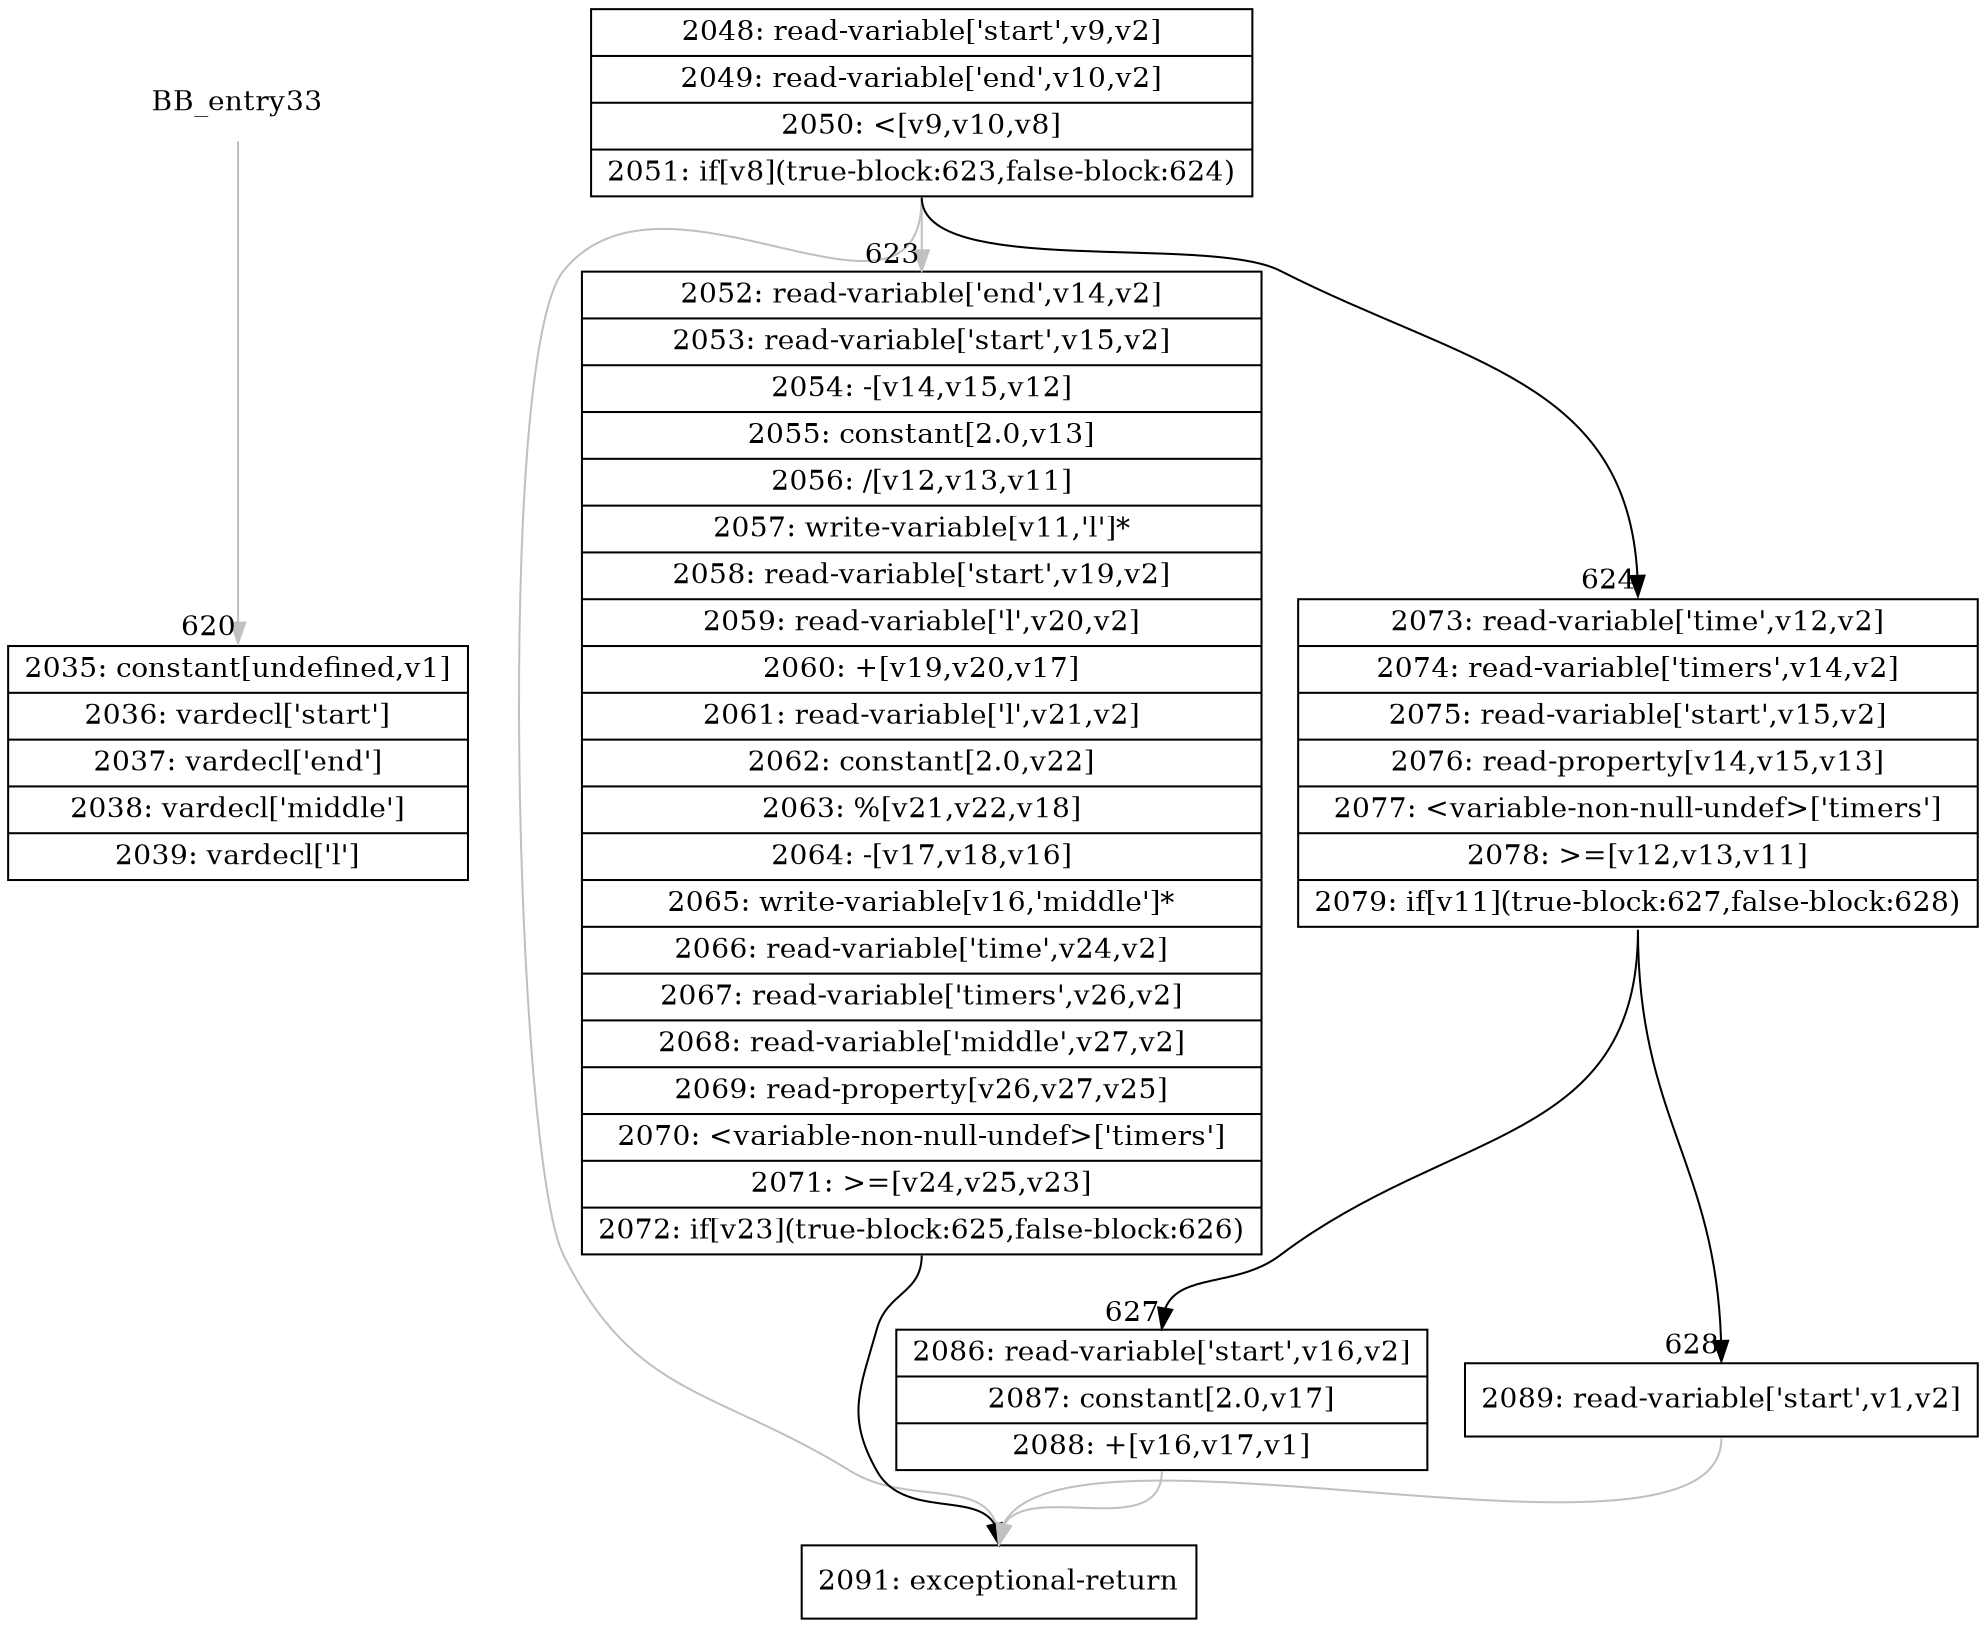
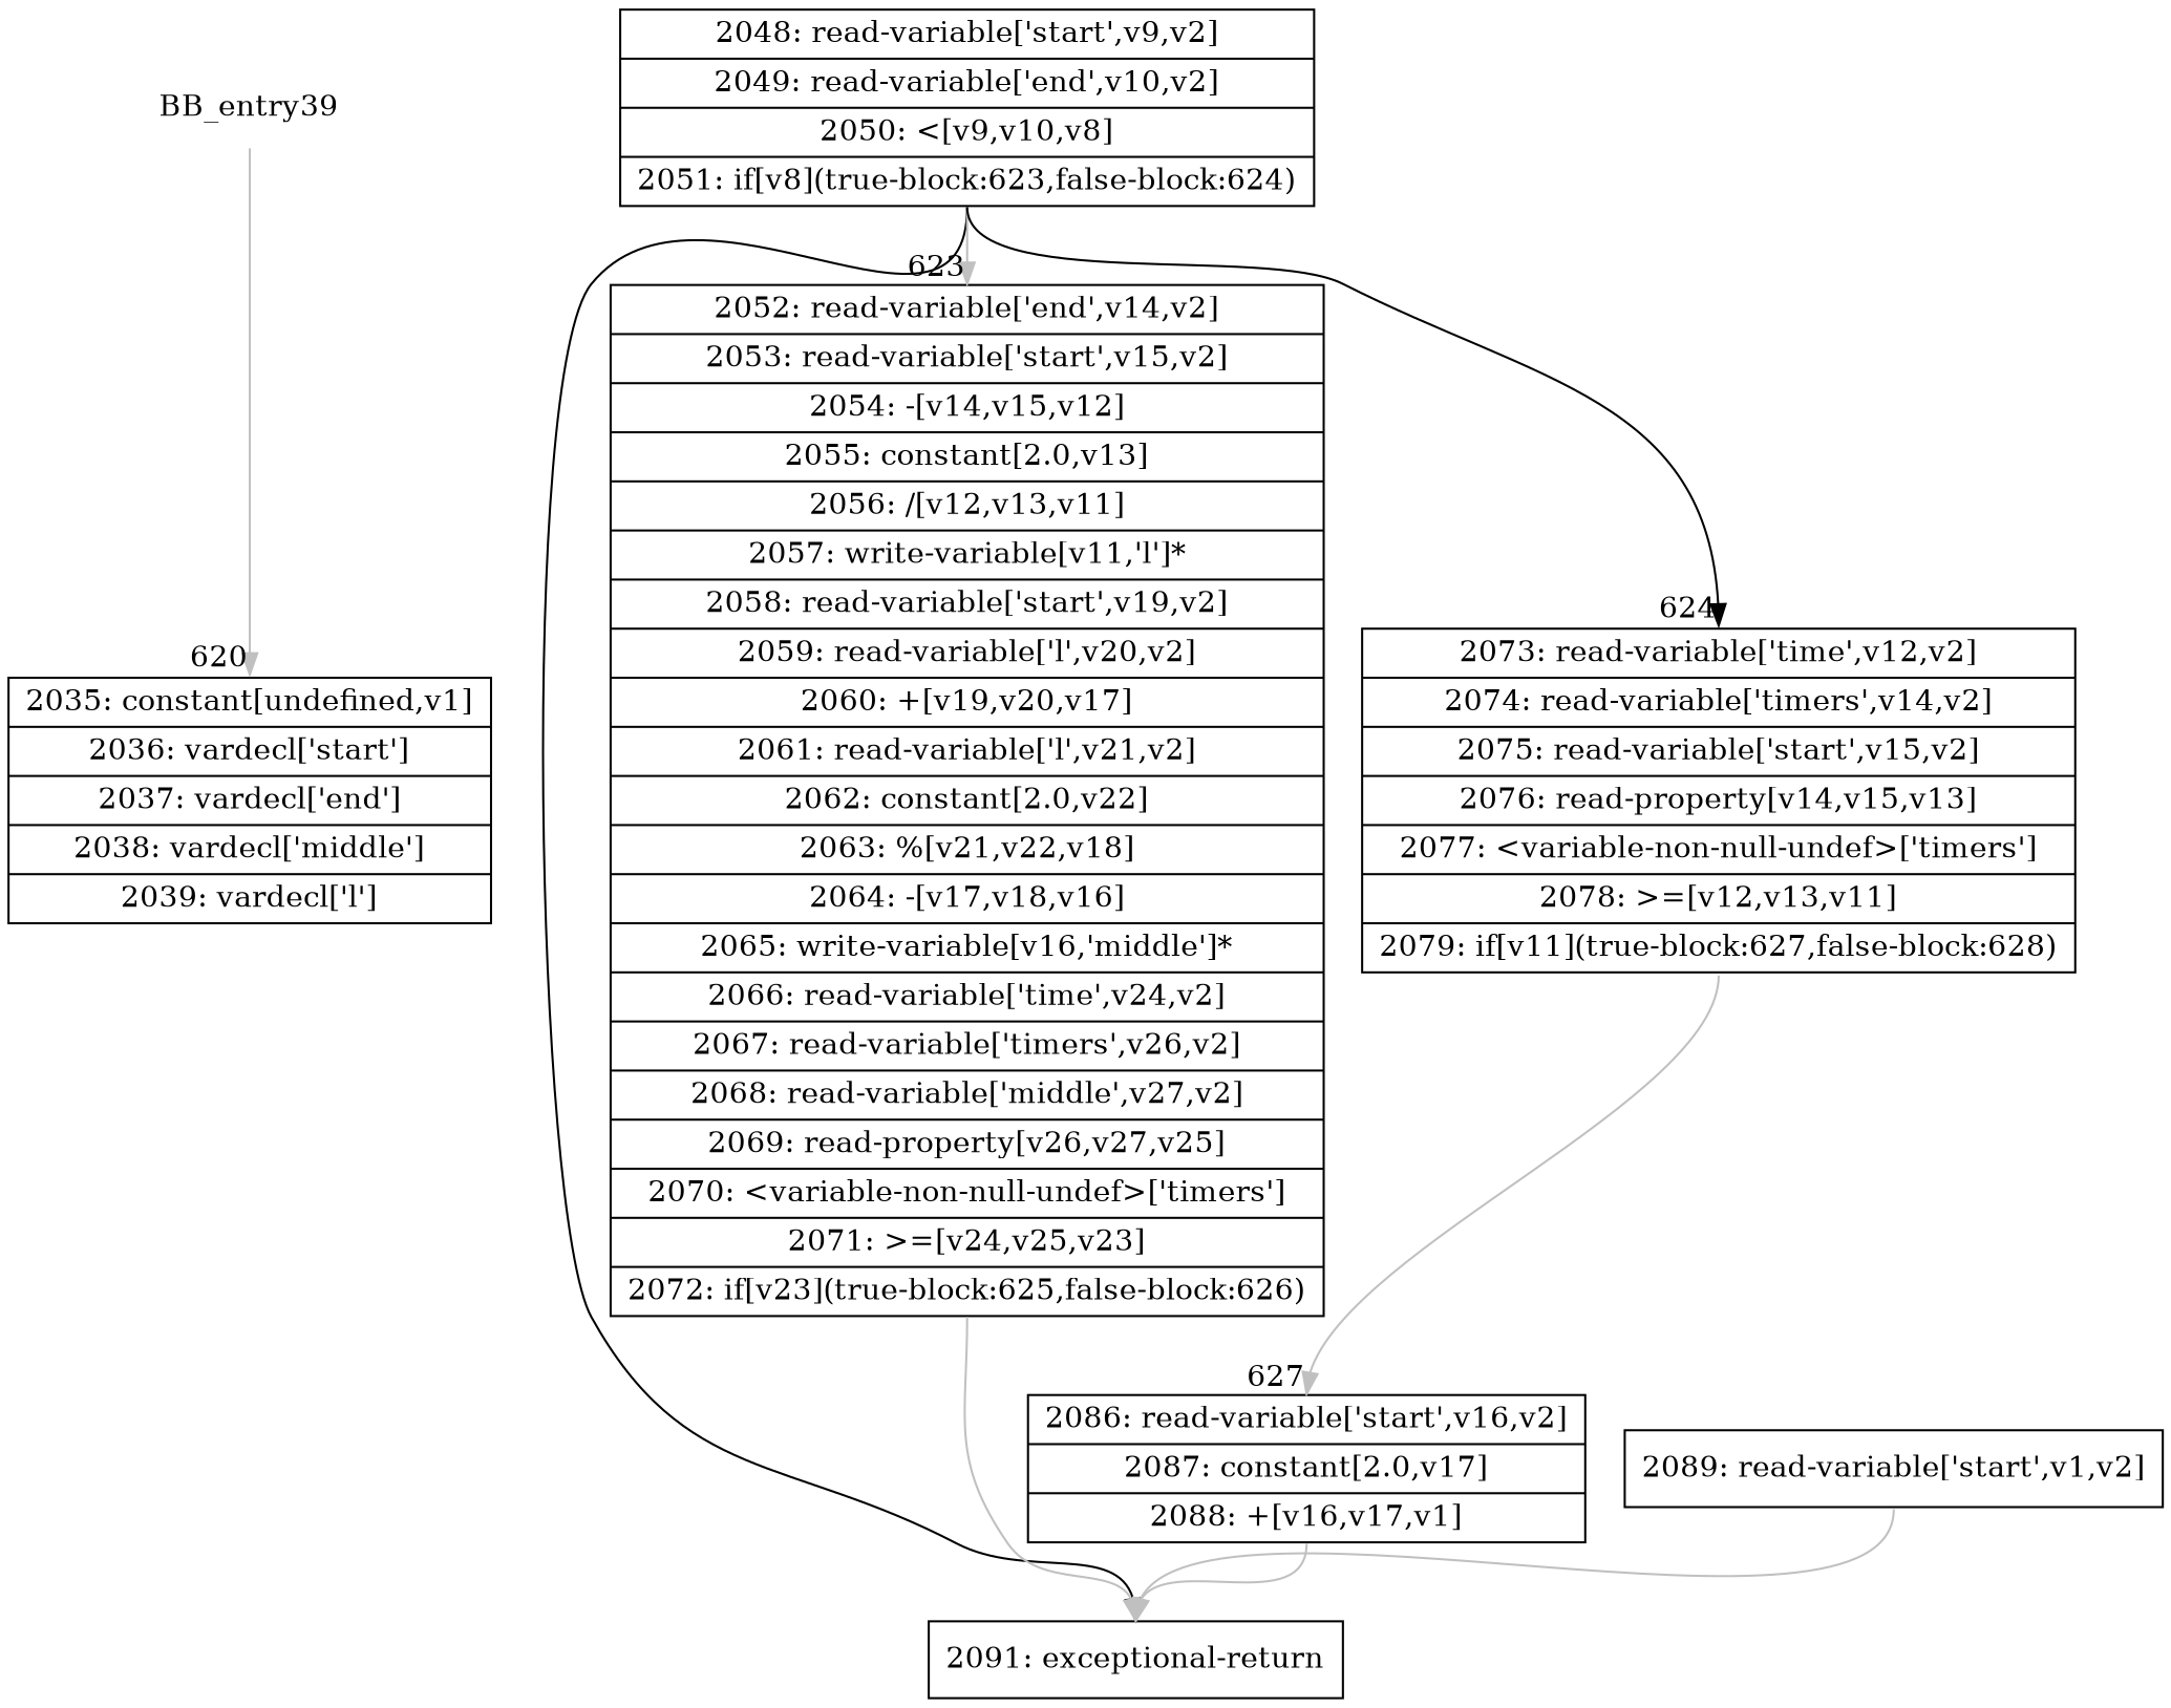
  digraph {
    rankdir=TD
    node [shape=record]
    edge [color=gray headport=n tailport=s]
-   BB_entry39 [shape=none label=BB_entry33]
+   BB_entry39 [shape=none]
    n2 [label="{2035: constant[undefined,v1]|2036: vardecl['start']|2037: vardecl['end']|2038: vardecl['middle']|2039: vardecl['l']}"]
    n3 [label="{2048: read-variable['start',v9,v2]|2049: read-variable['end',v10,v2]|2050: \<[v9,v10,v8]|2051: if[v8](true-block:623,false-block:624)}"]
    n4 [label="{2091: exceptional-return}"]
    n5 [label="{2052: read-variable['end',v14,v2]|2053: read-variable['start',v15,v2]|2054: -[v14,v15,v12]|2055: constant[2.0,v13]|2056: /[v12,v13,v11]|2057: write-variable[v11,'l']*|2058: read-variable['start',v19,v2]|2059: read-variable['l',v20,v2]|2060: +[v19,v20,v17]|2061: read-variable['l',v21,v2]|2062: constant[2.0,v22]|2063: %[v21,v22,v18]|2064: -[v17,v18,v16]|2065: write-variable[v16,'middle']*|2066: read-variable['time',v24,v2]|2067: read-variable['timers',v26,v2]|2068: read-variable['middle',v27,v2]|2069: read-property[v26,v27,v25]|2070: \<variable-non-null-undef\>['timers']|2071: \>=[v24,v25,v23]|2072: if[v23](true-block:625,false-block:626)}"]
    n6 [label="{2073: read-variable['time',v12,v2]|2074: read-variable['timers',v14,v2]|2075: read-variable['start',v15,v2]|2076: read-property[v14,v15,v13]|2077: \<variable-non-null-undef\>['timers']|2078: \>=[v12,v13,v11]|2079: if[v11](true-block:627,false-block:628)}"]
    n7 [label="{2086: read-variable['start',v16,v2]|2087: constant[2.0,v17]|2088: +[v16,v17,v1]}"]
    n8 [label="{2089: read-variable['start',v1,v2]}"]
    BB_entry39 -> n2 [headlabel="    620"]
-   n3 -> n4
+   n3 -> n4 [color=black]
    n3 -> n5 [headlabel="      623"]
    n3 -> n6 [headlabel="      624" color=""]
-   n5 -> n4 [color=black]
-   n6 -> n7 [headlabel="      627" color=""]
-   n6 -> n8 [headlabel="      628" color=""]
+   n5 -> n4
+   n6 -> n7 [headlabel="      627"]
    n7 -> n4
    n8 -> n4
  }
